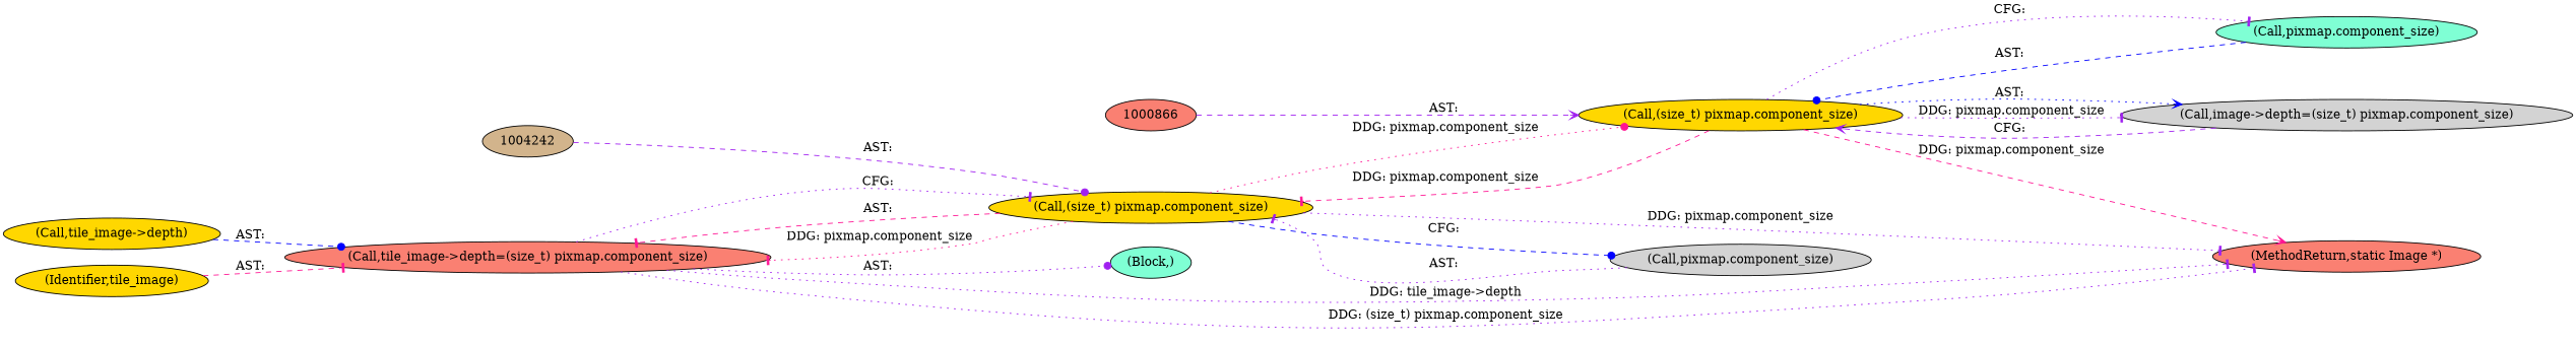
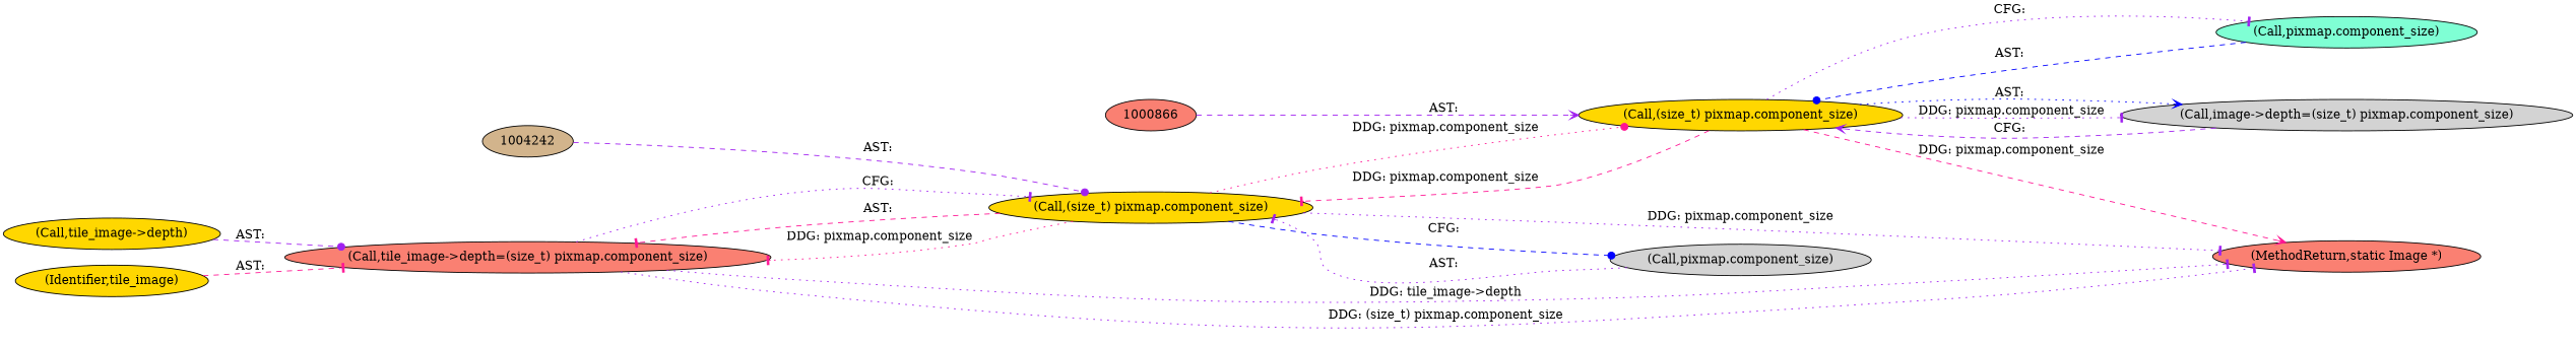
  digraph {
    rankdir=LR
    node [fillcolor=gold style=filled]
    edge [arrowhead=tee color=purple style=dotted]
    n1 [fillcolor=salmon label="(Call,tile_image->depth=(size_t) pixmap.component_size)"]
    n2 [label="(Call,(size_t) pixmap.component_size)"]
-   n3 [fillcolor=aquamarine label="(Block,)"]
    n4 [fillcolor=salmon label="(MethodReturn,static Image *)"]
    n5 [label="(Call,(size_t) pixmap.component_size)"]
    n6 [fillcolor=lightgrey label="(Call,pixmap.component_size)"]
    n7 [fillcolor=aquamarine label="(Call,pixmap.component_size)"]
    n8 [fillcolor=lightgrey label="(Call,image->depth=(size_t) pixmap.component_size)"]
    n9 [label="(Call,tile_image->depth)"]
    n10 [label="(Identifier,tile_image)"]
    n11 [fillcolor=tan label=1004242]
    1000866 [fillcolor=salmon]
    n1 -> n2 [label="CFG: "]
-   n1 -> n3 [arrowhead=dot label="AST: "]
    n1 -> n4 [label="DDG: tile_image->depth"]
    n1 -> n4 [label="DDG: (size_t) pixmap.component_size"]
    n2 -> n1 [color=deeppink label="AST: " style=dashed]
    n2 -> n1 [color=deeppink label="DDG: pixmap.component_size"]
    n2 -> n4 [label="DDG: pixmap.component_size"]
    n2 -> n5 [arrowhead=dot color=deeppink label="DDG: pixmap.component_size"]
    n2 -> n6 [arrowhead=dot color=blue label="CFG: " style=dashed]
    n5 -> n2 [color=deeppink label="DDG: pixmap.component_size" style=dashed]
    n5 -> n4 [arrowhead=vee color=deeppink label="DDG: pixmap.component_size" style=dashed]
    n5 -> n7 [label="CFG: "]
    n5 -> n8 [arrowhead=vee color=blue label="AST: "]
    n5 -> n8 [label="DDG: pixmap.component_size"]
    n6 -> n2 [label="AST: "]
    n7 -> n5 [arrowhead=dot color=blue label="AST: " style=dashed]
    n8 -> n5 [arrowhead=vee label="CFG: " style=dashed]
-   n9 -> n1 [arrowhead=dot color=blue label="AST: " style=dashed]
+   n9 -> n1 [arrowhead=dot label="AST: " style=dashed]
    n10 -> n1 [color=deeppink label="AST: " style=dashed]
    n11 -> n2 [arrowhead=dot label="AST: " style=dashed]
    1000866 -> n5 [arrowhead=vee label="AST: " style=dashed]
  }
